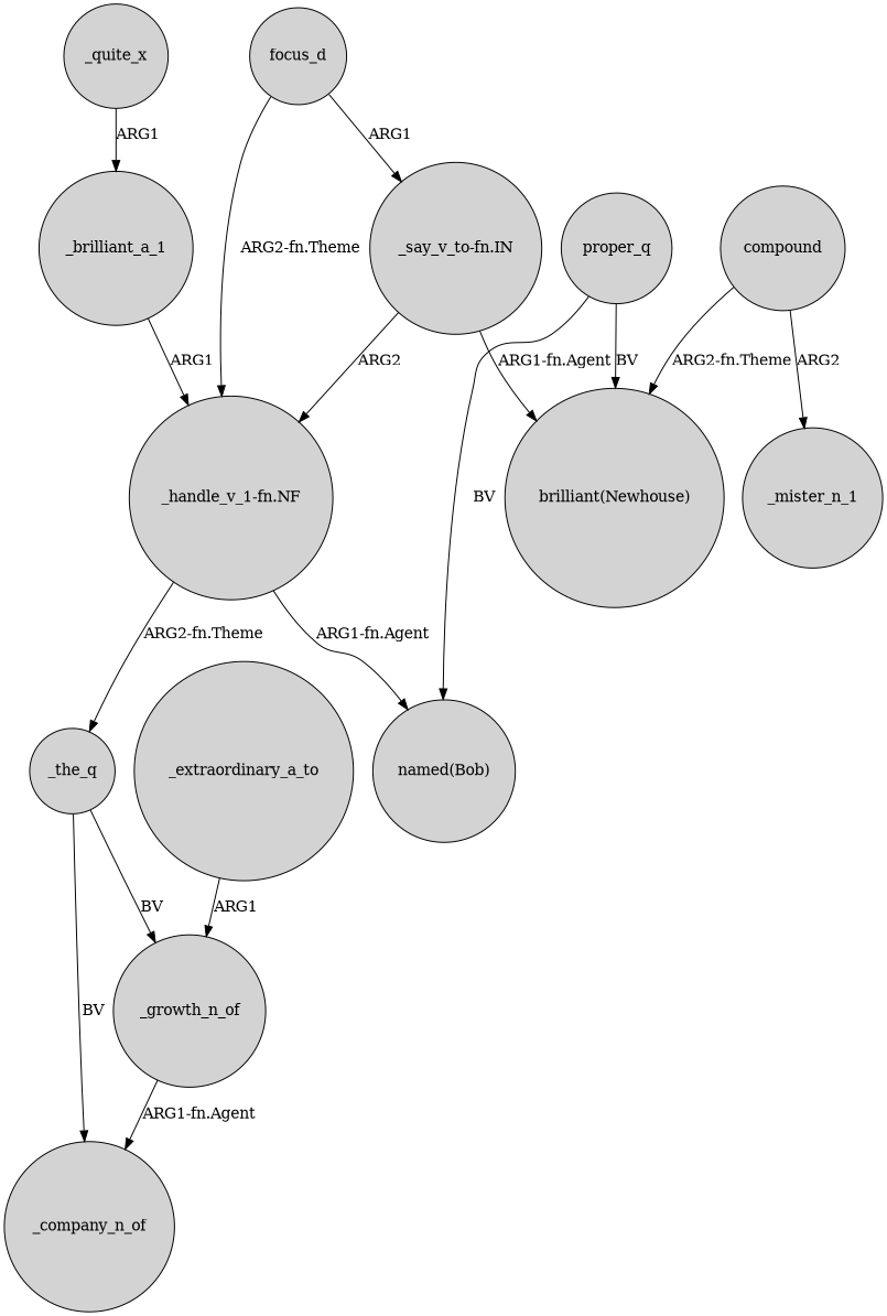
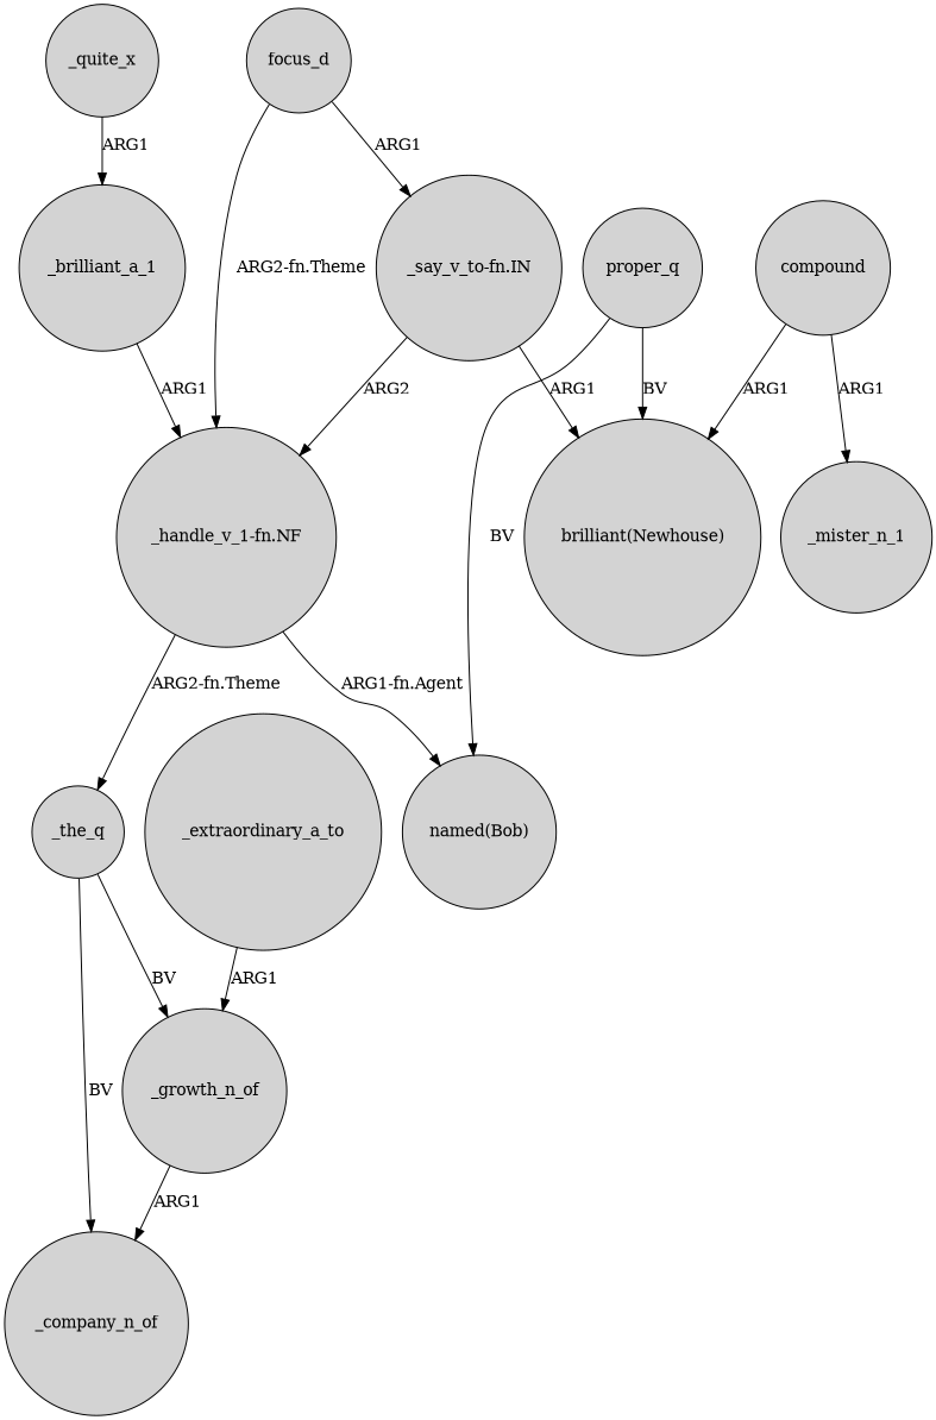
  digraph {
    node [shape=circle style=filled]
    _the_q
    _growth_n_of
    _company_n_of
    _brilliant_a_1
    "_handle_v_1-fn.NF"
    "named(Bob)"
    focus_d
    "_say_v_to-fn.IN"
    n9 [label="brilliant(Newhouse)"]
    _quite_x
    _extraordinary_a_to
    proper_q
    compound
    _mister_n_1
    _the_q -> _growth_n_of [label=BV]
    _the_q -> _company_n_of [label=BV]
-   _growth_n_of -> _company_n_of [label="ARG1-fn.Agent"]
+   _growth_n_of -> _company_n_of [label=ARG1]
    _brilliant_a_1 -> "_handle_v_1-fn.NF" [label=ARG1]
    "_handle_v_1-fn.NF" -> _the_q [label="ARG2-fn.Theme"]
    "_handle_v_1-fn.NF" -> "named(Bob)" [label="ARG1-fn.Agent"]
    focus_d -> "_handle_v_1-fn.NF" [label="ARG2-fn.Theme"]
    focus_d -> "_say_v_to-fn.IN" [label=ARG1]
    "_say_v_to-fn.IN" -> "_handle_v_1-fn.NF" [label=ARG2]
-   "_say_v_to-fn.IN" -> n9 [label="ARG1-fn.Agent"]
+   "_say_v_to-fn.IN" -> n9 [label=ARG1]
    _quite_x -> _brilliant_a_1 [label=ARG1]
    _extraordinary_a_to -> _growth_n_of [label=ARG1]
    proper_q -> "named(Bob)" [label=BV]
    proper_q -> n9 [label=BV]
-   compound -> n9 [label="ARG2-fn.Theme"]
-   compound -> _mister_n_1 [label=ARG2]
+   compound -> n9 [label=ARG1]
+   compound -> _mister_n_1 [label=ARG1]
  }
